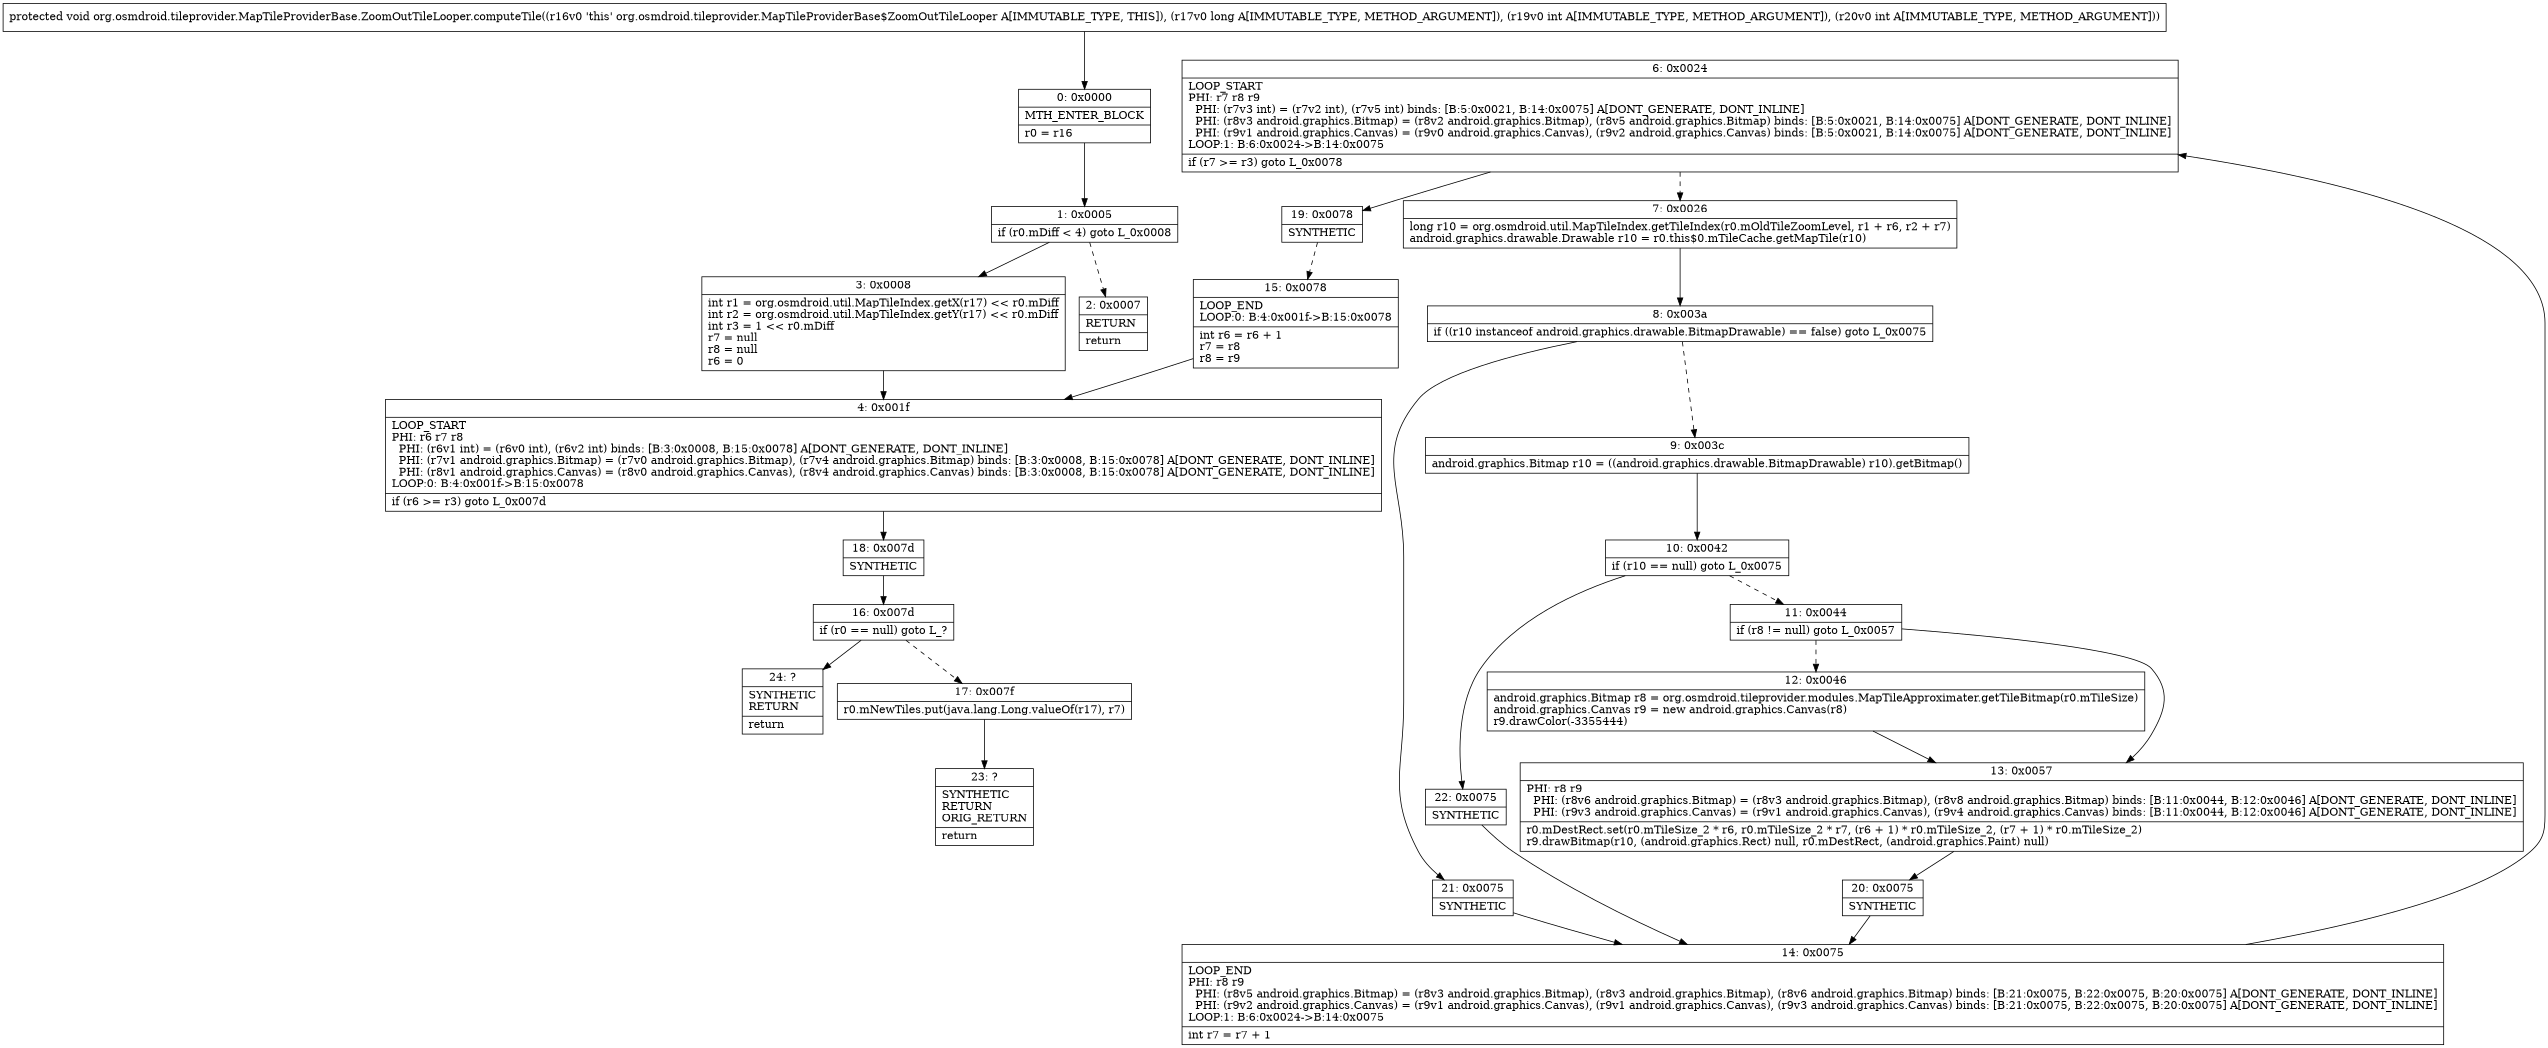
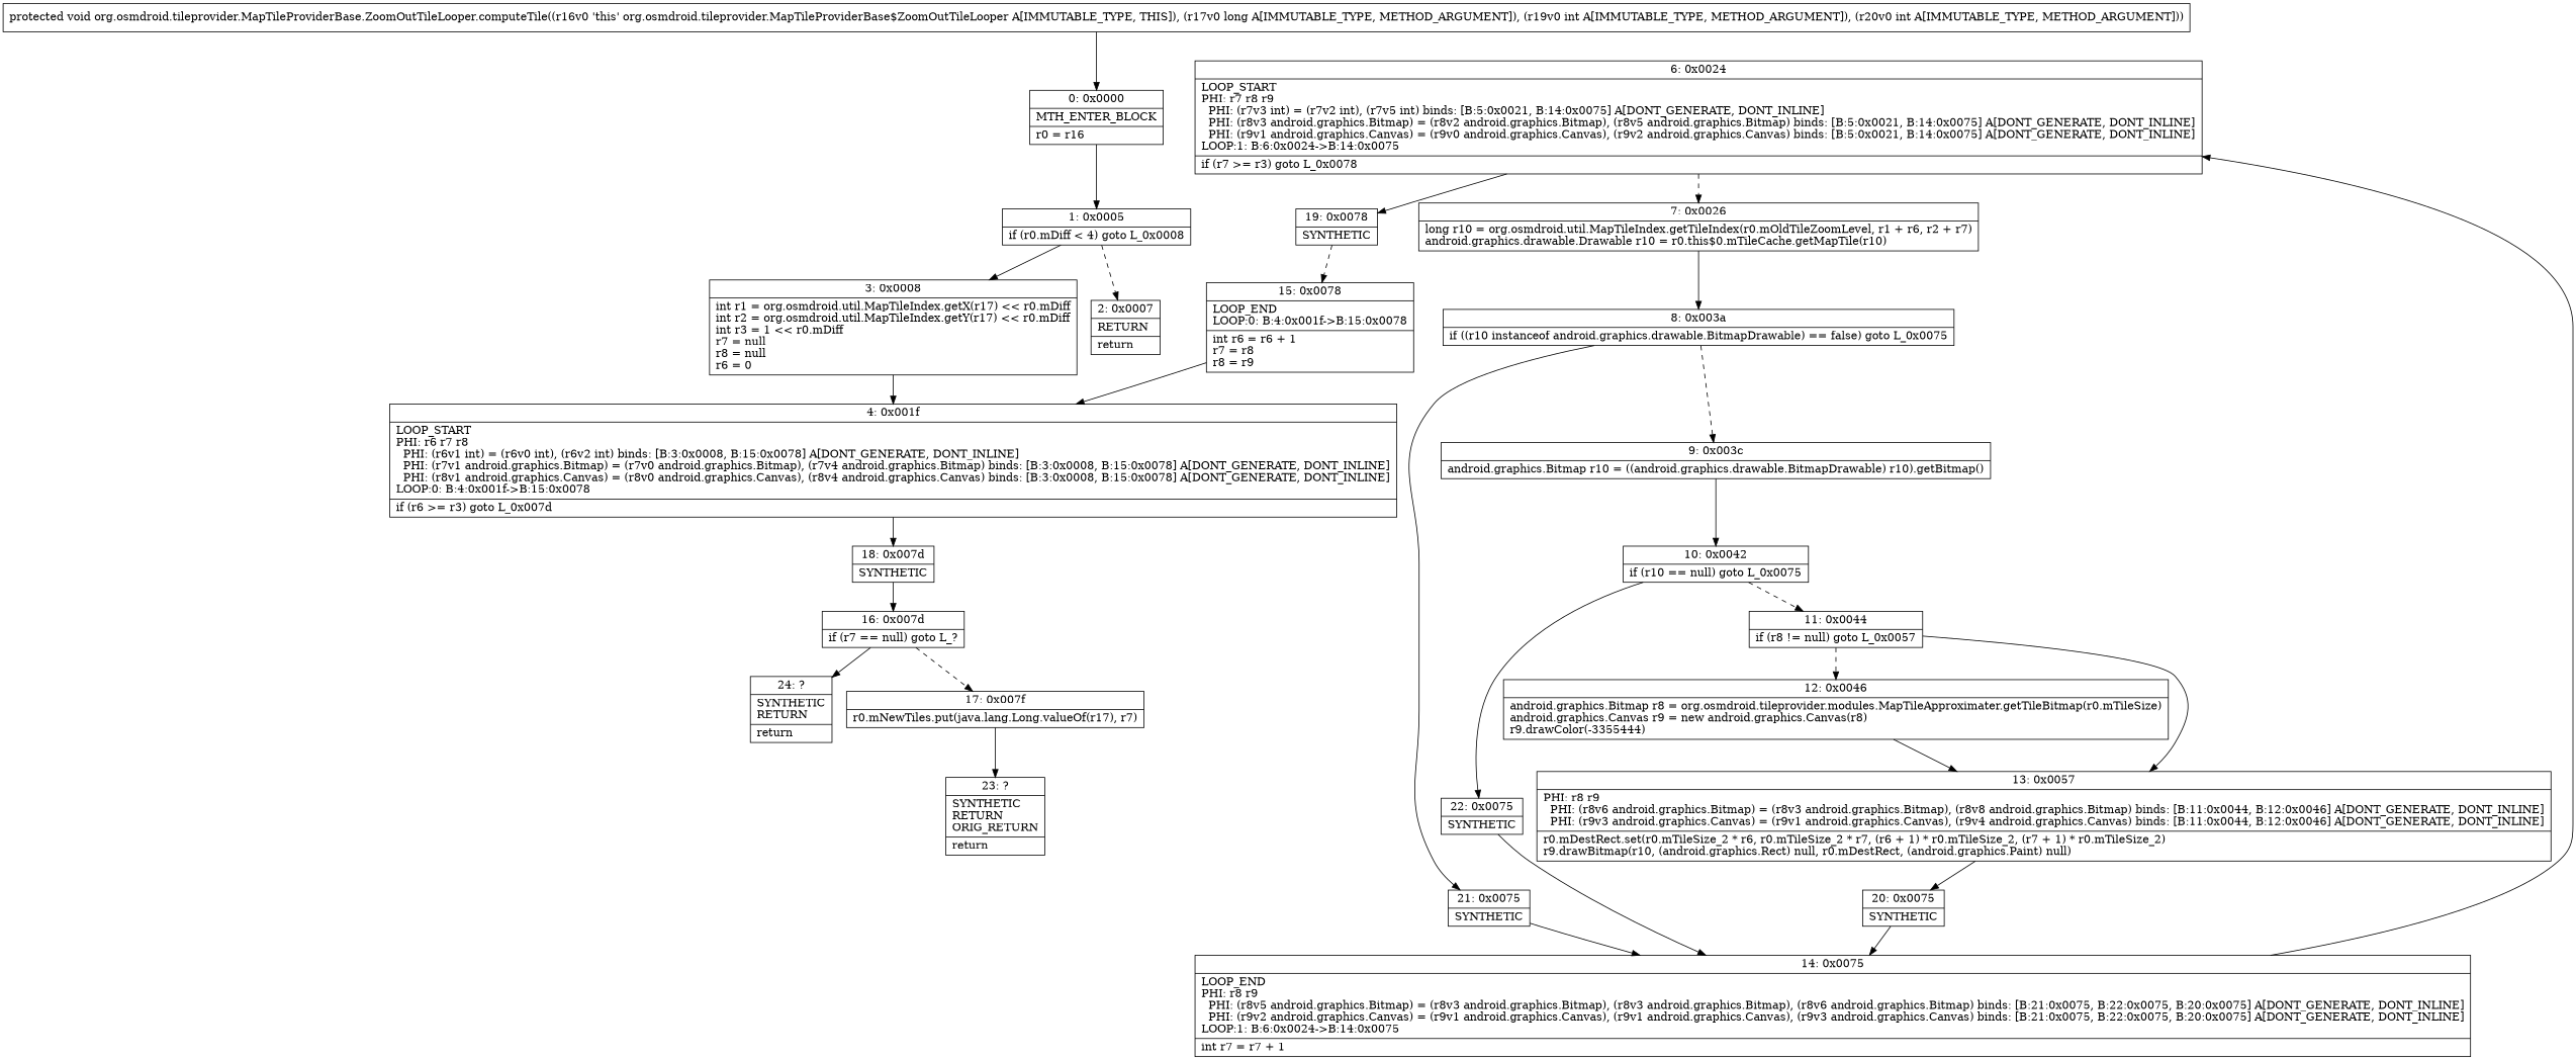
  digraph {
    node [shape=record]
    n1 [label="{0\:\ 0x0000|MTH_ENTER_BLOCK\l|r0 = r16\l}"]
    n2 [label="{1\:\ 0x0005|if (r0.mDiff \< 4) goto L_0x0008\l}"]
    n3 [label="{2\:\ 0x0007|RETURN\l|return\l}"]
    n4 [label="{3\:\ 0x0008|int r1 = org.osmdroid.util.MapTileIndex.getX(r17) \<\< r0.mDiff\lint r2 = org.osmdroid.util.MapTileIndex.getY(r17) \<\< r0.mDiff\lint r3 = 1 \<\< r0.mDiff\lr7 = null\lr8 = null\lr6 = 0\l}"]
    n5 [label="{4\:\ 0x001f|LOOP_START\lPHI: r6 r7 r8 \l  PHI: (r6v1 int) = (r6v0 int), (r6v2 int) binds: [B:3:0x0008, B:15:0x0078] A[DONT_GENERATE, DONT_INLINE]\l  PHI: (r7v1 android.graphics.Bitmap) = (r7v0 android.graphics.Bitmap), (r7v4 android.graphics.Bitmap) binds: [B:3:0x0008, B:15:0x0078] A[DONT_GENERATE, DONT_INLINE]\l  PHI: (r8v1 android.graphics.Canvas) = (r8v0 android.graphics.Canvas), (r8v4 android.graphics.Canvas) binds: [B:3:0x0008, B:15:0x0078] A[DONT_GENERATE, DONT_INLINE]\lLOOP:0: B:4:0x001f\-\>B:15:0x0078\l|if (r6 \>= r3) goto L_0x007d\l}"]
    n6 [label="{18\:\ 0x007d|SYNTHETIC\l}"]
-   n7 [label="{16\:\ 0x007d|if (r0 == null) goto L_?\l}"]
+   n7 [label="{16\:\ 0x007d|if (r7 == null) goto L_?\l}"]
    n8 [label="{6\:\ 0x0024|LOOP_START\lPHI: r7 r8 r9 \l  PHI: (r7v3 int) = (r7v2 int), (r7v5 int) binds: [B:5:0x0021, B:14:0x0075] A[DONT_GENERATE, DONT_INLINE]\l  PHI: (r8v3 android.graphics.Bitmap) = (r8v2 android.graphics.Bitmap), (r8v5 android.graphics.Bitmap) binds: [B:5:0x0021, B:14:0x0075] A[DONT_GENERATE, DONT_INLINE]\l  PHI: (r9v1 android.graphics.Canvas) = (r9v0 android.graphics.Canvas), (r9v2 android.graphics.Canvas) binds: [B:5:0x0021, B:14:0x0075] A[DONT_GENERATE, DONT_INLINE]\lLOOP:1: B:6:0x0024\-\>B:14:0x0075\l|if (r7 \>= r3) goto L_0x0078\l}"]
    n9 [label="{7\:\ 0x0026|long r10 = org.osmdroid.util.MapTileIndex.getTileIndex(r0.mOldTileZoomLevel, r1 + r6, r2 + r7)\landroid.graphics.drawable.Drawable r10 = r0.this$0.mTileCache.getMapTile(r10)\l}"]
    n10 [label="{19\:\ 0x0078|SYNTHETIC\l}"]
    n11 [label="{8\:\ 0x003a|if ((r10 instanceof android.graphics.drawable.BitmapDrawable) == false) goto L_0x0075\l}"]
    n12 [label="{15\:\ 0x0078|LOOP_END\lLOOP:0: B:4:0x001f\-\>B:15:0x0078\l|int r6 = r6 + 1\lr7 = r8\lr8 = r9\l}"]
    n13 [label="{9\:\ 0x003c|android.graphics.Bitmap r10 = ((android.graphics.drawable.BitmapDrawable) r10).getBitmap()\l}"]
    n14 [label="{21\:\ 0x0075|SYNTHETIC\l}"]
    n15 [label="{10\:\ 0x0042|if (r10 == null) goto L_0x0075\l}"]
    n16 [label="{14\:\ 0x0075|LOOP_END\lPHI: r8 r9 \l  PHI: (r8v5 android.graphics.Bitmap) = (r8v3 android.graphics.Bitmap), (r8v3 android.graphics.Bitmap), (r8v6 android.graphics.Bitmap) binds: [B:21:0x0075, B:22:0x0075, B:20:0x0075] A[DONT_GENERATE, DONT_INLINE]\l  PHI: (r9v2 android.graphics.Canvas) = (r9v1 android.graphics.Canvas), (r9v1 android.graphics.Canvas), (r9v3 android.graphics.Canvas) binds: [B:21:0x0075, B:22:0x0075, B:20:0x0075] A[DONT_GENERATE, DONT_INLINE]\lLOOP:1: B:6:0x0024\-\>B:14:0x0075\l|int r7 = r7 + 1\l}"]
    n17 [label="{11\:\ 0x0044|if (r8 != null) goto L_0x0057\l}"]
    n18 [label="{22\:\ 0x0075|SYNTHETIC\l}"]
    n19 [label="{12\:\ 0x0046|android.graphics.Bitmap r8 = org.osmdroid.tileprovider.modules.MapTileApproximater.getTileBitmap(r0.mTileSize)\landroid.graphics.Canvas r9 = new android.graphics.Canvas(r8)\lr9.drawColor(\-3355444)\l}"]
    n20 [label="{13\:\ 0x0057|PHI: r8 r9 \l  PHI: (r8v6 android.graphics.Bitmap) = (r8v3 android.graphics.Bitmap), (r8v8 android.graphics.Bitmap) binds: [B:11:0x0044, B:12:0x0046] A[DONT_GENERATE, DONT_INLINE]\l  PHI: (r9v3 android.graphics.Canvas) = (r9v1 android.graphics.Canvas), (r9v4 android.graphics.Canvas) binds: [B:11:0x0044, B:12:0x0046] A[DONT_GENERATE, DONT_INLINE]\l|r0.mDestRect.set(r0.mTileSize_2 * r6, r0.mTileSize_2 * r7, (r6 + 1) * r0.mTileSize_2, (r7 + 1) * r0.mTileSize_2)\lr9.drawBitmap(r10, (android.graphics.Rect) null, r0.mDestRect, (android.graphics.Paint) null)\l}"]
    n21 [label="{20\:\ 0x0075|SYNTHETIC\l}"]
    n22 [label="{17\:\ 0x007f|r0.mNewTiles.put(java.lang.Long.valueOf(r17), r7)\l}"]
    n23 [label="{24\:\ ?|SYNTHETIC\lRETURN\l|return\l}"]
    n24 [label="{23\:\ ?|SYNTHETIC\lRETURN\lORIG_RETURN\l|return\l}"]
    n25 [label="{protected void org.osmdroid.tileprovider.MapTileProviderBase.ZoomOutTileLooper.computeTile((r16v0 'this' org.osmdroid.tileprovider.MapTileProviderBase$ZoomOutTileLooper A[IMMUTABLE_TYPE, THIS]), (r17v0 long A[IMMUTABLE_TYPE, METHOD_ARGUMENT]), (r19v0 int A[IMMUTABLE_TYPE, METHOD_ARGUMENT]), (r20v0 int A[IMMUTABLE_TYPE, METHOD_ARGUMENT])) }"]
    n1 -> n2
    n2 -> n3 [style=dashed]
    n2 -> n4
    n4 -> n5
    n5 -> n6
    n6 -> n7
    n7 -> n22 [style=dashed]
    n7 -> n23
    n8 -> n9 [style=dashed]
    n8 -> n10
    n9 -> n11
    n10 -> n12 [style=dashed]
    n11 -> n13 [style=dashed]
    n11 -> n14
    n12 -> n5
    n13 -> n15
    n14 -> n16
    n15 -> n17 [style=dashed]
    n15 -> n18
    n16 -> n8
    n17 -> n19 [style=dashed]
    n17 -> n20
    n18 -> n16
    n19 -> n20
    n20 -> n21
    n21 -> n16
    n22 -> n24
    n25 -> n1
  }
